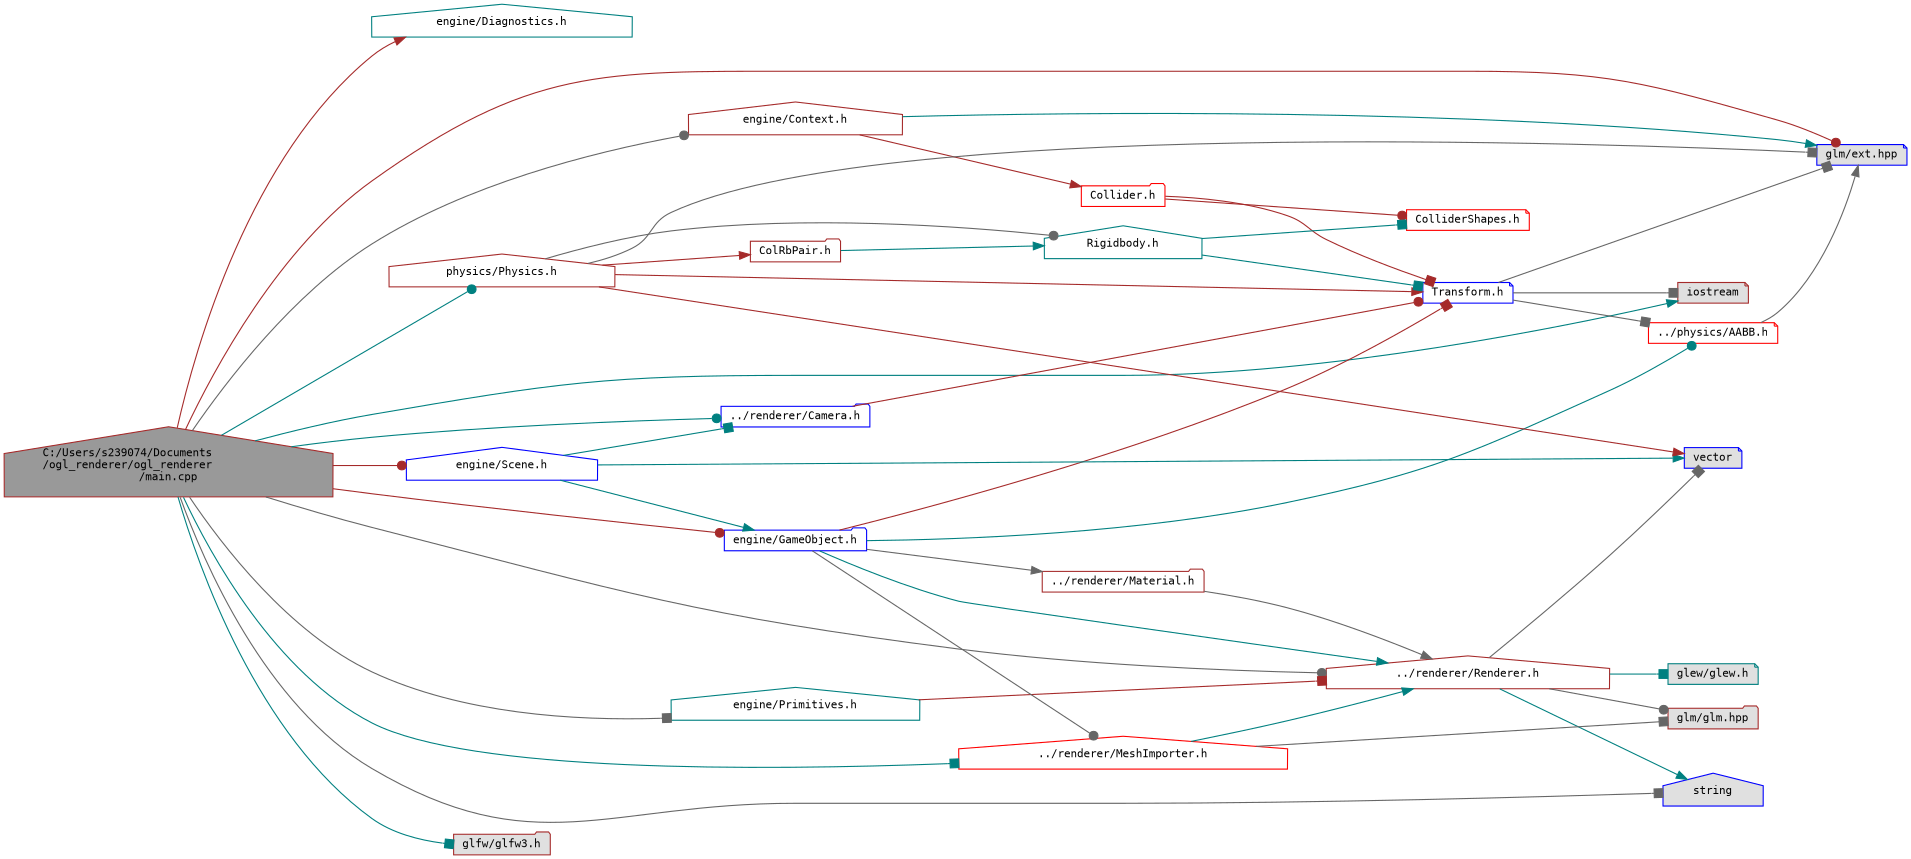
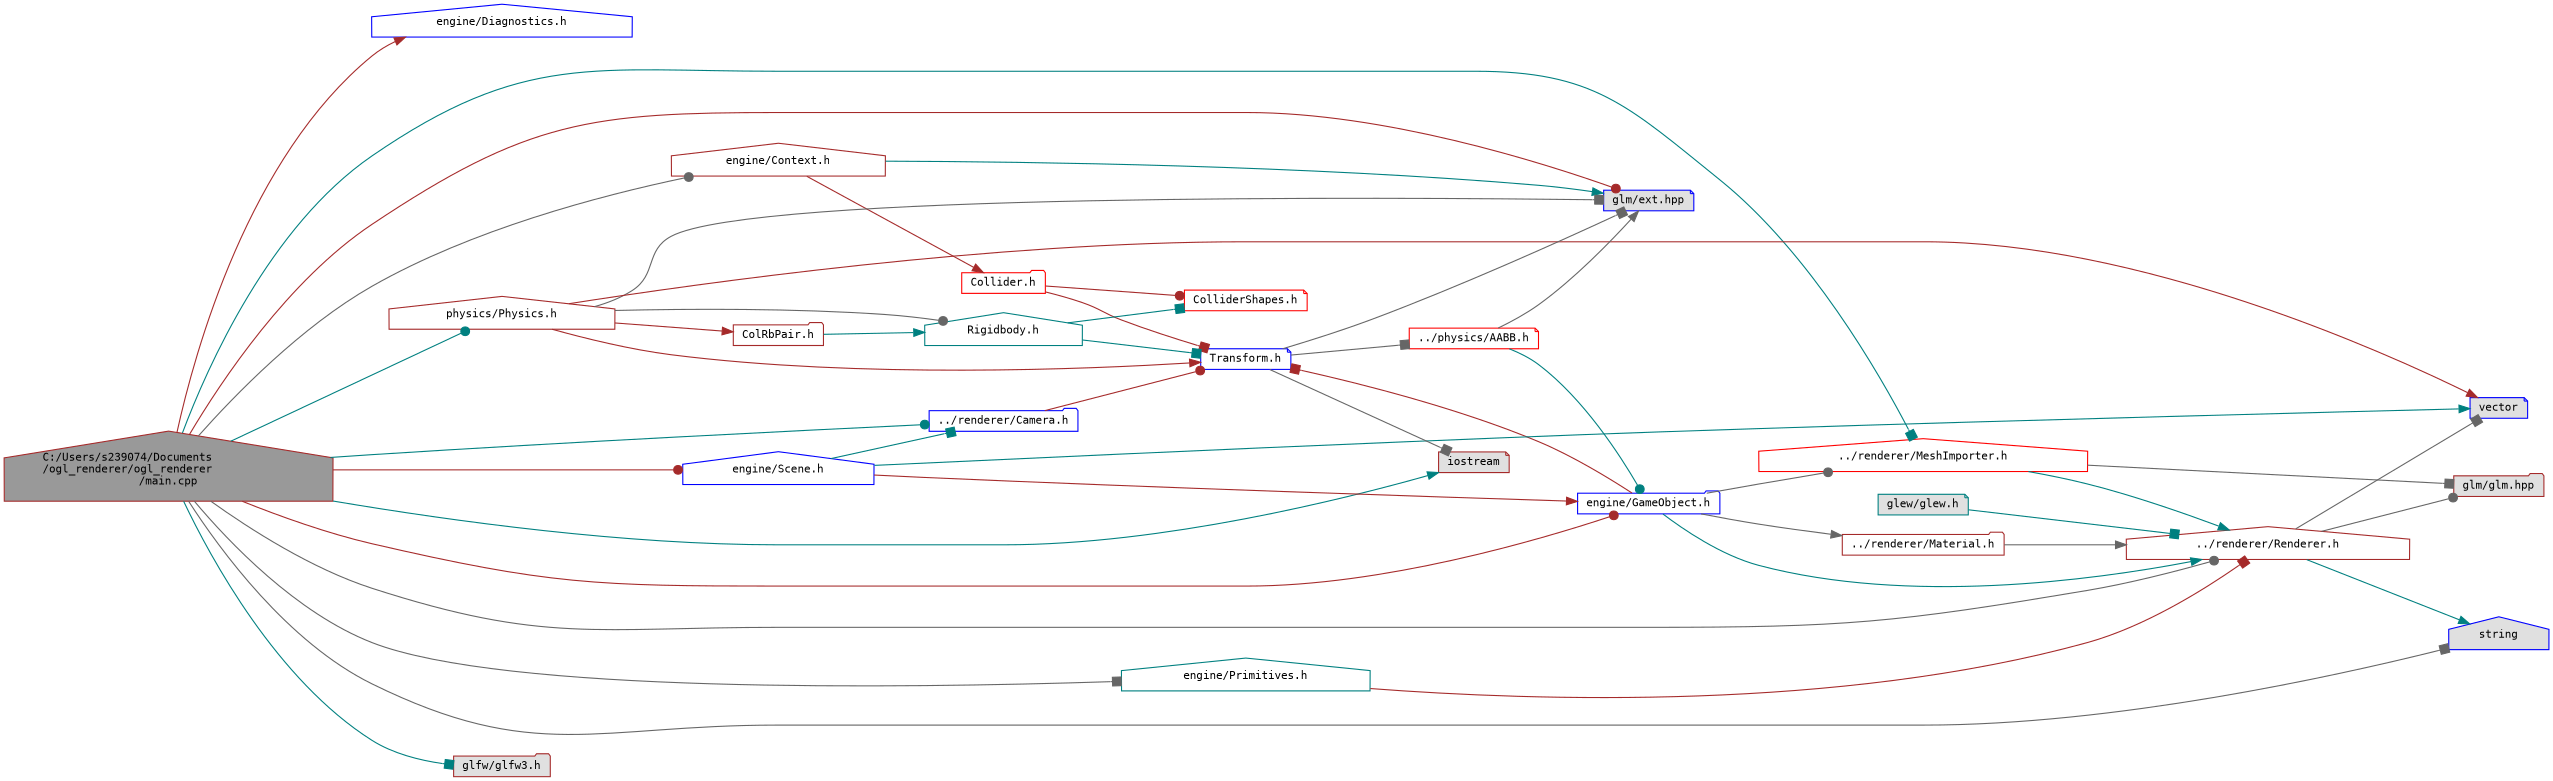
  digraph {
    rankdir=LR
    node [color=brown fillcolor=white fontname=Terminal fontsize=10 shape=house style=filled]
    edge [arrowhead=box color=teal fontname=Terminal fontsize=10 labelfontname=Helvetica labelfontsize=10 style=solid]
    n1 [fillcolor=grey60 fontcolor=black height=0.2 label="C:/Users/s239074/Documents\l/ogl_renderer/ogl_renderer\l/main.cpp" width=0.4]
-   n2 [color=teal height=0.2 label="engine/Diagnostics.h" width=0.4]
+   n2 [color=blue height=0.2 label="engine/Diagnostics.h" width=0.4]
    n3 [height=0.2 label="engine/Context.h" width=0.4]
    n4 [color=blue fillcolor="#E0E0E0" height=0.2 label="glm/ext.hpp" shape=note width=0.4]
    n5 [color=teal height=0.2 label="engine/Primitives.h" width=0.4]
    n6 [height=0.2 label="../renderer/Renderer.h" width=0.4]
    n7 [color=blue fillcolor="#E0E0E0" height=0.2 label=string width=0.4]
    n8 [color=blue height=0.2 label="engine/GameObject.h" shape=folder width=0.4]
    n9 [fillcolor="#E0E0E0" height=0.2 label=iostream shape=note width=0.4]
    n10 [color=red height=0.2 label="../renderer/MeshImporter.h" width=0.4]
    n11 [color=blue height=0.2 label="engine/Scene.h" width=0.4]
    n12 [color=blue height=0.2 label="../renderer/Camera.h" shape=folder width=0.4]
    n13 [fillcolor="#E0E0E0" height=0.2 label="glfw/glfw3.h" shape=folder width=0.4]
    n14 [height=0.2 label="physics/Physics.h" width=0.4]
    n15 [color=red height=0.2 label="Collider.h" shape=folder width=0.4]
    n16 [color=teal fillcolor="#E0E0E0" height=0.2 label="glew/glew.h" shape=note width=0.4]
    n17 [fillcolor="#E0E0E0" height=0.2 label="glm/glm.hpp" shape=folder width=0.4]
    n18 [color=blue fillcolor="#E0E0E0" height=0.2 label=vector shape=note width=0.4]
    n19 [color=blue height=0.2 label="Transform.h" shape=note width=0.4]
    n20 [color=red height=0.2 label="../physics/AABB.h" shape=note width=0.4]
    n21 [height=0.2 label="../renderer/Material.h" shape=folder width=0.4]
    n22 [color=teal height=0.2 label="Rigidbody.h" width=0.4]
    n23 [height=0.2 label="ColRbPair.h" shape=folder width=0.4]
    n24 [color=red height=0.2 label="ColliderShapes.h" shape=note width=0.4]
    n1 -> n2 [arrowhead=normal color=brown]
    n1 -> n3 [arrowhead=dot color=gray40]
    n1 -> n4 [arrowhead=dot color=brown]
    n1 -> n5 [color=gray40]
    n1 -> n6 [arrowhead=dot color=gray40]
    n1 -> n7 [color=gray40]
    n1 -> n8 [arrowhead=dot color=brown]
    n1 -> n9 [arrowhead=normal]
    n1 -> n10
    n1 -> n11 [arrowhead=dot color=brown]
    n1 -> n12 [arrowhead=dot]
    n1 -> n13
    n1 -> n14 [arrowhead=dot]
    n3 -> n4 [arrowhead=normal]
    n3 -> n15 [arrowhead=normal color=brown]
    n5 -> n6 [color=brown]
    n6 -> n7 [arrowhead=normal]
-   n6 -> n16
+   n16 -> n6
    n6 -> n17 [arrowhead=dot color=gray40]
    n6 -> n18 [color=gray40]
    n8 -> n6 [arrowhead=normal]
    n8 -> n10 [arrowhead=dot color=gray40]
    n8 -> n19 [color=brown]
-   n8 -> n20 [arrowhead=dot]
+   n20 -> n8 [arrowhead=dot]
    n8 -> n21 [arrowhead=normal color=gray40]
    n10 -> n6 [arrowhead=normal]
    n10 -> n17 [color=gray40]
-   n11 -> n8 [arrowhead=normal]
+   n11 -> n8 [arrowhead=normal color=brown]
    n11 -> n12
    n11 -> n18 [arrowhead=normal]
    n12 -> n19 [arrowhead=dot color=brown]
    n14 -> n4 [color=gray40]
    n14 -> n18 [arrowhead=normal color=brown]
    n14 -> n19 [arrowhead=normal color=brown]
    n14 -> n22 [arrowhead=dot color=gray40]
    n14 -> n23 [arrowhead=normal color=brown]
    n15 -> n19 [color=brown]
    n15 -> n24 [arrowhead=dot color=brown]
    n19 -> n4 [color=gray40]
    n19 -> n9 [color=gray40]
    n19 -> n20 [color=gray40]
    n20 -> n4 [arrowhead=normal color=gray40]
    n21 -> n6 [arrowhead=normal color=gray40]
    n22 -> n19
    n22 -> n24
    n23 -> n22 [arrowhead=normal]
  }
